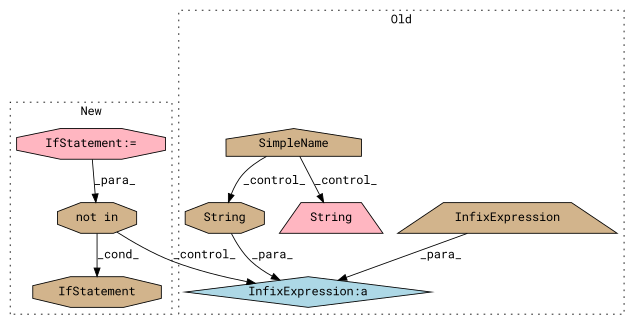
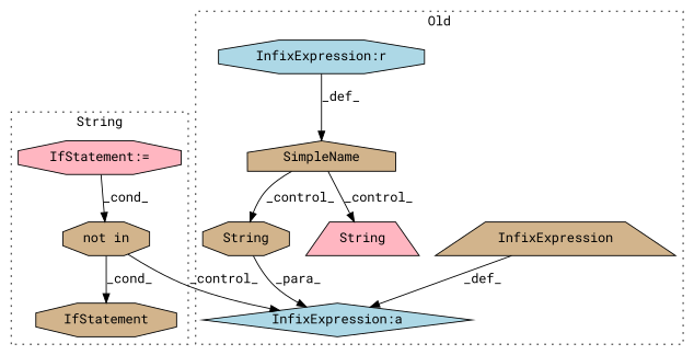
  digraph {
    fontname="Roboto Mono"
    node [a=32 fillcolor=tan fontname="Roboto Mono" l="7,1" shape=octagon style=filled]
    edge [fontname="Roboto Mono"]
    n1 [label=String s="18695,18703"]
    n2 [a=27 fillcolor=lightblue l=3 label="InfixExpression:a" s=18692 shape=diamond]
    n3 [a=42 label=SimpleName shape=house l=""]
    n4 [a=45 l=19 label=InfixExpression s=18673 shape=trapezium]
    n5 [fillcolor=lightpink label=String s="18724,18743" shape=trapezium]
+   n6 [a=27 fillcolor=lightblue l=3 label="InfixExpression:r" s=18577]
    n7 [a=108 l=46 label="not in" s=18335]
    n8 [a=25 l="12,2" label=IfStatement s="18323,18381"]
    n9 [a=7 fillcolor=lightpink l=1 label="IfStatement:=" s=18265]
    subgraph cluster_1 {
      label=Old
      style=dotted
      n1
      n2
      n3
      n4
      n5
+     n6
    }
    subgraph cluster_2 {
-     label=New
+     label=String
      style=dotted
      n7
      n8
      n9
    }
    n1 -> n2 [label=_para_]
    n3 -> n1 [label=_control_]
    n3 -> n5 [label=_control_]
-   n4 -> n2 [label=_para_]
+   n4 -> n2 [label=_def_]
+   n6 -> n3 [label=_def_]
    n7 -> n2 [label=_control_]
    n7 -> n8 [label=_cond_]
-   n9 -> n7 [label=_para_]
+   n9 -> n7 [label=_cond_]
  }
